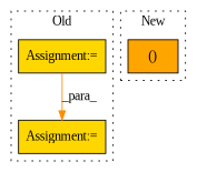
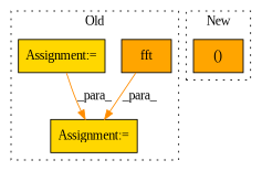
  digraph {
    fontname="Liberation Serif"
    node [a=7 shape=box style=filled fillcolor=orange fontname="Liberation Serif"]
    edge [color=darkorange fontname="Liberation Serif"]
+   n1 [a=32 l="4,1" label=fft s="2324,2341"]
    n2 [l=1 label="Assignment:=" s=2431 fillcolor=gold]
    n3 [l=4 label="Assignment:=" s=770 fillcolor=gold]
    n4 [a=106 l=57 label="()" s=2057]
    subgraph cluster_1 {
      label=Old
      style=dotted
+     n1
      n2
      n3
    }
    subgraph cluster_2 {
      label=New
      style=dotted
      n4
    }
+   n1 -> n2 [label=_para_]
    n3 -> n2 [label=_para_]
  }
